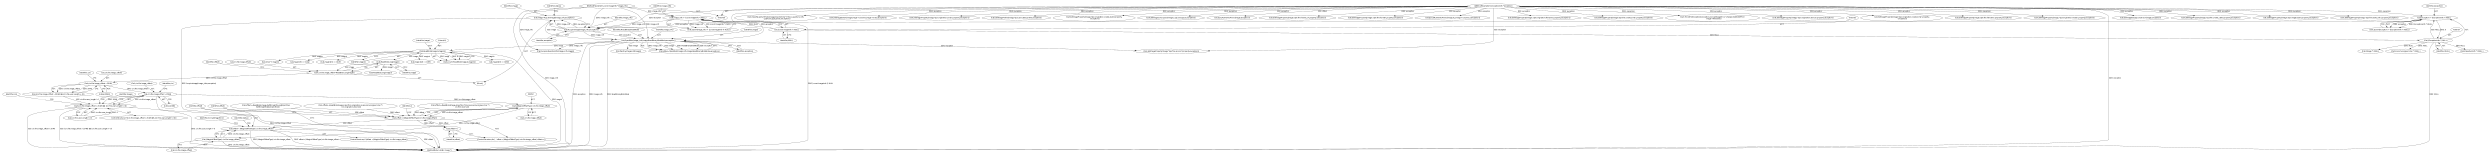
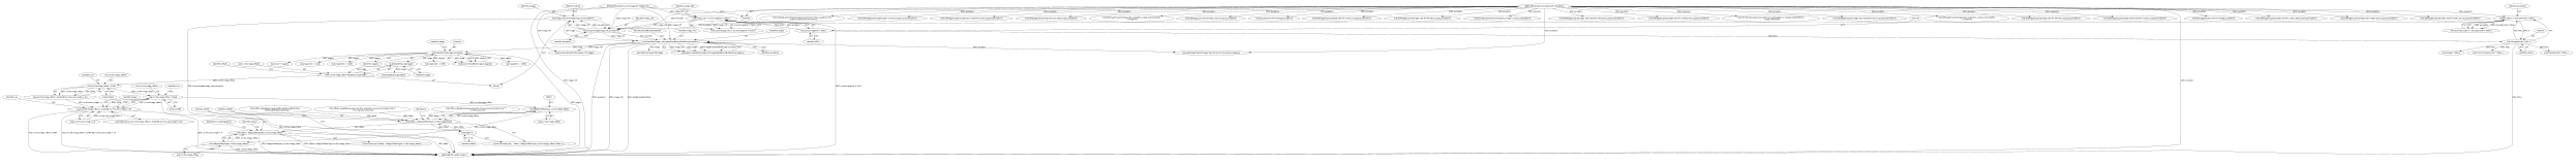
  digraph {
    fontname=Inter
    node [fontname=Inter]
    edge [fontname=Inter]
    n1 [label="(Call,cin.file.image_offset > 2048)"]
    n2 [label="(Call,(cin.file.image_offset > 2048) && (cin.file.user_length != 0))"]
    n3 [label="(Call,(MagickOffsetType) cin.file.image_offset)"]
    n4 [label="(MethodReturn,static Image *)"]
    n5 [label="(Literal,2048)"]
    n6 [label="(Call,cin.file.user_length != 0)"]
    n7 [label="(ControlStructure,if ((cin.file.image_offset > 2048) && (cin.file.user_length != 0)))"]
    n8 [label="(Call,offset < (MagickOffsetType) cin.file.image_offset)"]
    n9 [label="(Call,(MagickOffsetType) cin.file.image_offset)"]
    n10 [label="(Call,cin.file.image_offset)"]
    n11 [label="(Call,cin.file.image_offset > 2048)"]
    n12 [label="(Literal,2048)"]
    n13 [label="(Call,(cin.file.image_offset > 2048) && (cin.file.user_length != 0))"]
    n14 [label="(Call,cin.file.image_offset=ReadBlobLong(image))"]
    n15 [label="(Call,ReadBlobLong(image))"]
    n16 [label="(Block,)"]
    n17 [label="(Call,ReadBlobLong(image))"]
    n18 [label="(Identifier,image)"]
-   n19 [label="(Call,ReadBlob(image,4,magick))"]
+   n19 [label="(Call,QuantumInfo(image,4,magick))"]
    n20 [label="(Call,magick[2] == 0x5f)"]
    n21 [label="(Call,count=ReadBlob(image,4,magick))"]
    n22 [label="(Call,magick[0] == 0x80)"]
    n23 [label="(Call,(char *) magick)"]
    n24 [label="(Call,magick[1] == 0x2a)"]
    n25 [label="(Call,magick[3] == 0xd7)"]
    n26 [label="(Identifier,magick)"]
    n27 [label="(Call,OpenBlob(image_info,image,ReadBinaryBlobMode,exception))"]
    n28 [label="(Call,status=OpenBlob(image_info,image,ReadBinaryBlobMode,exception))"]
    n29 [label="(Call,SetImageProperty(image,\"dpx:file.version\",property,exception))"]
    n30 [label="(Call,DestroyImageList(image))"]
    n31 [label="(Identifier,exception)"]
    n32 [label="(Call,AcquireQuantumInfo(image_info,image))"]
    n33 [label="(Call,AcquireImage(image_info,exception))"]
    n34 [label="(Call,image=AcquireImage(image_info,exception))"]
    n35 [label="(Identifier,exception)"]
    n36 [label="(Call,image_info != (const ImageInfo *) NULL)"]
    n37 [label="(Call,(const ImageInfo *) NULL)"]
    n38 [label="(Call,assert(image_info != (const ImageInfo *) NULL))"]
    n39 [label="(Call,(ExceptionInfo *) NULL)"]
    n40 [label="(Identifier,NULL)"]
    n41 [label="(MethodParameterIn,const ImageInfo *image_info)"]
    1000108
    n43 [label="(Call,exception != (ExceptionInfo *) NULL)"]
    n44 [label="(Identifier,NULL)"]
    n45 [label="(Call,(QuantumInfo *) NULL)"]
    n46 [label="(Call,(Image *) NULL)"]
    n47 [label="(Call,(const unsigned char *) NULL)"]
    n48 [label="(Call,assert(exception != (ExceptionInfo *) NULL))"]
    n49 [label="(MethodParameterIn,ExceptionInfo *exception)"]
    n50 [label="(Call,SetImageProperty(image,\"dpx:origination.filename\",property,exception))"]
    n51 [label="(Call,SetImageProperty(image,\"dpx:file.create_time\",property,exception))"]
    n52 [label="(Call,ThrowFileException(exception,CorruptImageError,\"UnexpectedEndOfFile\",\n      image->filename))"]
    n53 [label="(Call,SetImageProperty(image,\"dpx:origination.device\",property,exception))"]
    n54 [label="(Call,SetImageProperty(image,\"dpx:origination.create_time\",property,\n    exception))"]
    n55 [label="(Call,SetImageProperty(image,\"dpx:file.filename\",property,exception))"]
    n56 [label="(Call,SetImageProperty(image,\"dpx:origination.model\",property,exception))"]
    n57 [label="(Call,SetImageBackgroundColor(image,exception))"]
    n58 [label="(Call,SetImageProperty(image,\"dpx:file.create_date\",property,exception))"]
    n59 [label="(Call,SetImageProperty(image,\"dpx:image.label\",property,exception))"]
    n60 [label="(Call,SetImageProperty(image,\"dpx:film.slate_info\",property,exception))"]
    n61 [label="(Call,ImportQuantumPixels(image,(CacheView *) NULL,quantum_info,\n      quantum_type,pixels,exception))"]
    n62 [label="(Call,SetImageExtent(image,image->columns,image->rows,exception))"]
    n63 [label="(Call,SetImageProperty(image,\"dpx:origination.serial\",property,exception))"]
    n64 [label="(Call,SetImageProfile(image,\"dpx:user.data\",profile,exception))"]
    n65 [label="(Call,SetImageProperty(image,\"dpx:origination.create_date\",property,\n    exception))"]
    n66 [label="(Call,SetImageColorspace(image,LogColorspace,exception))"]
    n67 [label="(Call,SyncAuthenticPixels(image,exception))"]
    n68 [label="(Call,SetImageProperty(image,\"dpx:film.frame_id\",property,exception))"]
    n69 [label="(Call,SetImageProperty(image,\"dpx:film.format\",property,exception))"]
    n70 [label="(Call,QueueAuthenticPixels(image,0,y,image->columns,1,exception))"]
    n71 [label="(Call,offset++)"]
    n72 [label="(Call,offset < (MagickOffsetType) cin.file.image_offset)"]
    n73 [label="(ControlStructure,for ( ; offset < (MagickOffsetType) cin.file.image_offset; offset++))"]
    n74 [label="(Call,cin.file.image_offset)"]
    n75 [label="(Identifier,offset)"]
    n76 [label="(ControlStructure,if (offset < (MagickOffsetType) cin.file.image_offset))"]
    n77 [label="(Identifier,image)"]
    n78 [label="(Identifier,image)"]
    n79 [label="(Call,cin.file.image_offset)"]
    n80 [label="(Identifier,offset)"]
    n81 [label="(Call,offset+=ReadBlob(image,sizeof(cin.film.reserve),(unsigned char *)\n        cin.film.reserve))"]
    n82 [label="(Call,offset+=ReadBlob(image,GetStringInfoLength(profile),\n        GetStringInfoDatum(profile)))"]
    n83 [label="(Identifier,CorruptImageError)"]
    n84 [label="(Identifier,ReadBinaryBlobMode)"]
    n85 [label="(Identifier,image_info)"]
    n86 [label="(Call,offset+=ReadBlob(image,sizeof(cin.origination.reserve),(unsigned char *)\n    cin.origination.reserve))"]
    n87 [label="(Call,cin.file.image_offset)"]
    n88 [label="(Identifier,image)"]
    n89 [label="(Identifier,cin)"]
    n90 [label="(Identifier,image_info)"]
    n91 [label="(Identifier,offset)"]
    n92 [label="(Call,cin.file.image_offset)"]
    n93 [label="(Identifier,exception)"]
    n94 [label="(Identifier,cin)"]
    n95 [label="(Identifier,image)"]
    n96 [label="(Identifier,image_info)"]
    n97 [label="(Identifier,status)"]
    n98 [label="(Identifier,offset)"]
    n99 [label="(Identifier,status)"]
    n100 [label="(Literal,4)"]
    n101 [label="(Identifier,cin)"]
    n102 [label="(Identifier,c)"]
    1000130
    1000157
    1002123
    n1 -> n2 [label="AST: "]
    n1 -> n2 [label="DDG: cin.file.image_offset"]
    n1 -> n2 [label="DDG: 2048"]
    n1 -> n3 [label="DDG: cin.file.image_offset"]
    n1 -> n4 [label="DDG: cin.file.image_offset"]
    n1 -> n5 [label="CFG: "]
    n2 -> n1 [label="CFG: "]
    n2 -> n4 [label="DDG: (cin.file.image_offset > 2048) && (cin.file.user_length != 0)"]
    n2 -> n4 [label="DDG: cin.file.user_length != 0"]
    n2 -> n4 [label="DDG: cin.file.image_offset > 2048"]
    n2 -> n6 [label="CFG: "]
    n2 -> n7 [label="AST: "]
    n3 -> n8 [label="AST: "]
    n3 -> n8 [label="DDG: cin.file.image_offset"]
    n3 -> n9 [label="DDG: cin.file.image_offset"]
    n3 -> n10 [label="CFG: "]
    n5 -> n1 [label="AST: "]
    n6 -> n2 [label="AST: "]
    n6 -> n2 [label="DDG: cin.file.user_length"]
    n6 -> n2 [label="DDG: 0"]
    n8 -> n3 [label="CFG: "]
    n8 -> n71 [label="DDG: offset"]
    n8 -> n72 [label="DDG: offset"]
    n8 -> n73 [label="AST: "]
    n9 -> n4 [label="DDG: cin.file.image_offset"]
    n9 -> n72 [label="AST: "]
    n9 -> n72 [label="DDG: cin.file.image_offset"]
    n9 -> n74 [label="CFG: "]
    n10 -> n3 [label="AST: "]
    n11 -> n1 [label="DDG: cin.file.image_offset"]
    n11 -> n12 [label="CFG: "]
    n11 -> n13 [label="AST: "]
    n11 -> n13 [label="DDG: cin.file.image_offset"]
    n11 -> n13 [label="DDG: 2048"]
    n12 -> n11 [label="AST: "]
    n13 -> n2 [label="DDG: cin.file.user_length != 0"]
    n13 -> n11 [label="CFG: "]
    n14 -> n11 [label="DDG: cin.file.image_offset"]
    n14 -> n15 [label="CFG: "]
    n14 -> n16 [label="AST: "]
    n15 -> n14 [label="AST: "]
    n15 -> n14 [label="DDG: image"]
    n15 -> n17 [label="DDG: image"]
    n15 -> n18 [label="CFG: "]
    n18 -> n15 [label="AST: "]
    n19 -> n4 [label="DDG: magick"]
    n19 -> n15 [label="DDG: image"]
    n19 -> n20 [label="DDG: magick"]
    n19 -> n21 [label="AST: "]
    n19 -> n21 [label="DDG: image"]
    n19 -> n21 [label="DDG: 4"]
    n19 -> n21 [label="DDG: magick"]
    n19 -> n22 [label="DDG: magick"]
    n19 -> n23 [label="DDG: magick"]
    n19 -> n24 [label="DDG: magick"]
    n19 -> n25 [label="DDG: magick"]
    n19 -> n26 [label="CFG: "]
    n21 -> n19 [label="CFG: "]
    n26 -> n19 [label="AST: "]
    n27 -> n4 [label="DDG: exception"]
    n27 -> n4 [label="DDG: image_info"]
    n27 -> n4 [label="DDG: ReadBinaryBlobMode"]
    n27 -> n19 [label="DDG: image"]
    n27 -> n28 [label="AST: "]
    n27 -> n28 [label="DDG: image_info"]
    n27 -> n28 [label="DDG: image"]
    n27 -> n28 [label="DDG: ReadBinaryBlobMode"]
    n27 -> n28 [label="DDG: exception"]
    n27 -> n29 [label="DDG: exception"]
    n27 -> n30 [label="DDG: image"]
    n27 -> n31 [label="CFG: "]
    n27 -> n32 [label="DDG: image_info"]
    n28 -> n27 [label="CFG: "]
    n31 -> n27 [label="AST: "]
    n33 -> n27 [label="DDG: image_info"]
    n33 -> n27 [label="DDG: exception"]
    n33 -> n34 [label="AST: "]
    n33 -> n34 [label="DDG: image_info"]
    n33 -> n34 [label="DDG: exception"]
    n33 -> n35 [label="CFG: "]
    n34 -> n4 [label="DDG: AcquireImage(image_info,exception)"]
    n34 -> n16 [label="AST: "]
    n34 -> n27 [label="DDG: image"]
    n34 -> n33 [label="CFG: "]
    n35 -> n33 [label="AST: "]
    n36 -> n4 [label="DDG: (const ImageInfo *) NULL"]
    n36 -> n33 [label="DDG: image_info"]
    n36 -> n37 [label="CFG: "]
    n36 -> n38 [label="AST: "]
    n36 -> n38 [label="DDG: image_info"]
    n36 -> n38 [label="DDG: (const ImageInfo *) NULL"]
    n37 -> n36 [label="AST: "]
    n37 -> n36 [label="DDG: NULL"]
    n37 -> n39 [label="DDG: NULL"]
    n37 -> n40 [label="CFG: "]
    n38 -> n36 [label="CFG: "]
    n39 -> n4 [label="DDG: NULL"]
    n39 -> n43 [label="AST: "]
    n39 -> n43 [label="DDG: NULL"]
    n39 -> n44 [label="CFG: "]
    n39 -> n45 [label="DDG: NULL"]
    n39 -> n46 [label="DDG: NULL"]
    n39 -> n47 [label="DDG: NULL"]
    n40 -> n37 [label="AST: "]
    n41 -> n4 [label="DDG: image_info"]
    n41 -> n27 [label="DDG: image_info"]
    n41 -> n32 [label="DDG: image_info"]
    n41 -> n33 [label="DDG: image_info"]
    n41 -> n36 [label="DDG: image_info"]
    n41 -> 1000108 [label="AST: "]
    n43 -> n33 [label="DDG: exception"]
    n43 -> n39 [label="DDG: 0"]
    n43 -> n48 [label="AST: "]
    n43 -> n48 [label="DDG: exception"]
    n43 -> n48 [label="DDG: (ExceptionInfo *) NULL"]
    n44 -> n39 [label="AST: "]
    n48 -> n43 [label="CFG: "]
    n49 -> n4 [label="DDG: exception"]
    n49 -> n27 [label="DDG: exception"]
    n49 -> n29 [label="DDG: exception"]
    n49 -> n33 [label="DDG: exception"]
    n49 -> 1000108 [label="AST: "]
    n49 -> n43 [label="DDG: exception"]
    n49 -> n50 [label="DDG: exception"]
    n49 -> n51 [label="DDG: exception"]
    n49 -> n52 [label="DDG: exception"]
    n49 -> n53 [label="DDG: exception"]
    n49 -> n54 [label="DDG: exception"]
    n49 -> n55 [label="DDG: exception"]
    n49 -> n56 [label="DDG: exception"]
    n49 -> n57 [label="DDG: exception"]
    n49 -> n58 [label="DDG: exception"]
    n49 -> n59 [label="DDG: exception"]
    n49 -> n60 [label="DDG: exception"]
    n49 -> n61 [label="DDG: exception"]
    n49 -> n62 [label="DDG: exception"]
    n49 -> n63 [label="DDG: exception"]
    n49 -> n64 [label="DDG: exception"]
    n49 -> n65 [label="DDG: exception"]
    n49 -> n66 [label="DDG: exception"]
-   n49 -> n67 [label="DDG: offset"]
+   n49 -> n67 [label="DDG: exception"]
    n49 -> n68 [label="DDG: exception"]
    n49 -> n69 [label="DDG: exception"]
    n49 -> n70 [label="DDG: exception"]
    n71 -> n8 [label="DDG: offset"]
    n71 -> n73 [label="AST: "]
    n71 -> n75 [label="CFG: "]
    n72 -> n4 [label="DDG: offset"]
    n72 -> n4 [label="DDG: (MagickOffsetType) cin.file.image_offset"]
    n72 -> n4 [label="DDG: offset < (MagickOffsetType) cin.file.image_offset"]
    n72 -> n9 [label="CFG: "]
    n72 -> n76 [label="AST: "]
    n74 -> n9 [label="AST: "]
    n75 -> n71 [label="AST: "]
    n77 -> n2 [label="CFG: "]
    n78 -> n34 [label="AST: "]
    n79 -> n14 [label="AST: "]
    n80 -> n14 [label="CFG: "]
    n81 -> n8 [label="DDG: offset"]
    n82 -> n8 [label="DDG: offset"]
    n83 -> n72 [label="CFG: "]
    n84 -> n27 [label="AST: "]
    n85 -> n33 [label="AST: "]
    n86 -> n8 [label="DDG: offset"]
    n87 -> n11 [label="AST: "]
    n88 -> n19 [label="AST: "]
    n89 -> n1 [label="CFG: "]
    n90 -> n27 [label="AST: "]
    n91 -> n8 [label="CFG: "]
    n91 -> n72 [label="AST: "]
    n92 -> n1 [label="AST: "]
    n93 -> n43 [label="AST: "]
    n94 -> n2 [label="CFG: "]
    n95 -> n27 [label="AST: "]
    n96 -> n36 [label="AST: "]
    n97 -> n34 [label="CFG: "]
    n98 -> n8 [label="AST: "]
    n98 -> n71 [label="CFG: "]
    n99 -> n72 [label="CFG: "]
    n100 -> n19 [label="AST: "]
    n101 -> n11 [label="CFG: "]
    n102 -> n8 [label="CFG: "]
    1000130 -> n37 [label="AST: "]
    1000157 -> n39 [label="AST: "]
    1002123 -> n3 [label="AST: "]
  }
